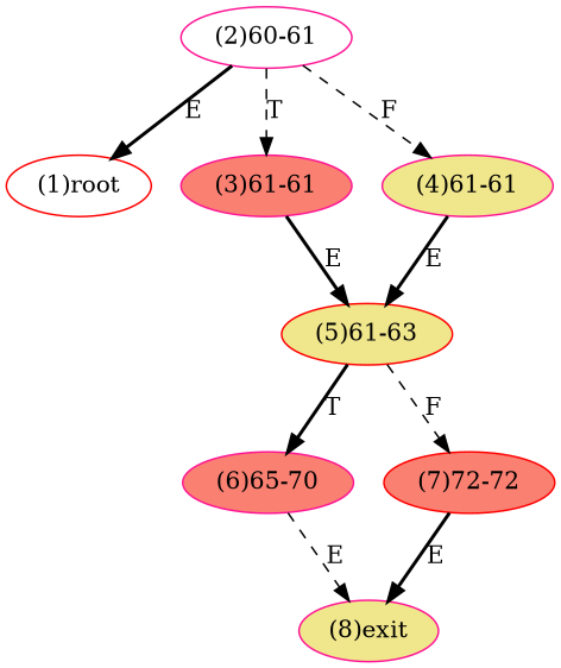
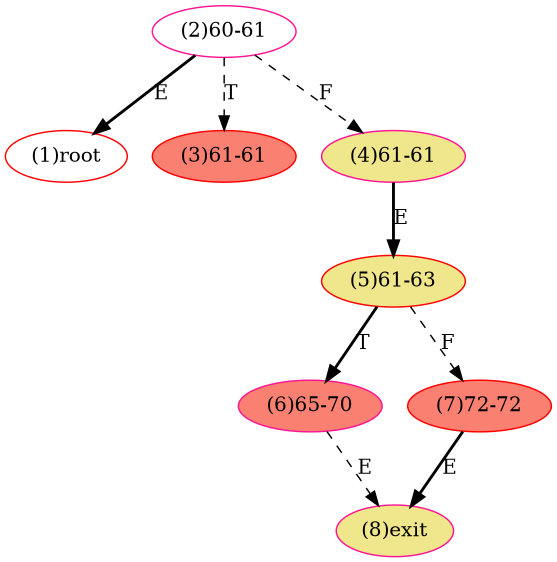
  digraph {
    node [color=deeppink fillcolor=salmon style=filled]
    edge [style=bold]
    n1 [color=red fillcolor=white label="(1)root"]
    n2 [fillcolor=white label="(2)60-61"]
-   n3 [label="(3)61-61"]
+   n3 [color=red label="(3)61-61"]
    n4 [fillcolor=khaki label="(4)61-61"]
    n5 [color=red fillcolor=khaki label="(5)61-63"]
    n6 [label="(6)65-70"]
    n7 [color=red label="(7)72-72"]
    n8 [fillcolor=khaki label="(8)exit"]
    n2 -> n1 [label=E]
    n2 -> n3 [label=T style=dashed]
    n2 -> n4 [label=F style=dashed]
-   n3 -> n5 [label=E]
    n4 -> n5 [label=E]
    n5 -> n6 [label=T]
    n5 -> n7 [label=F style=dashed]
    n6 -> n8 [label=E style=dashed]
    n7 -> n8 [label=E]
  }
